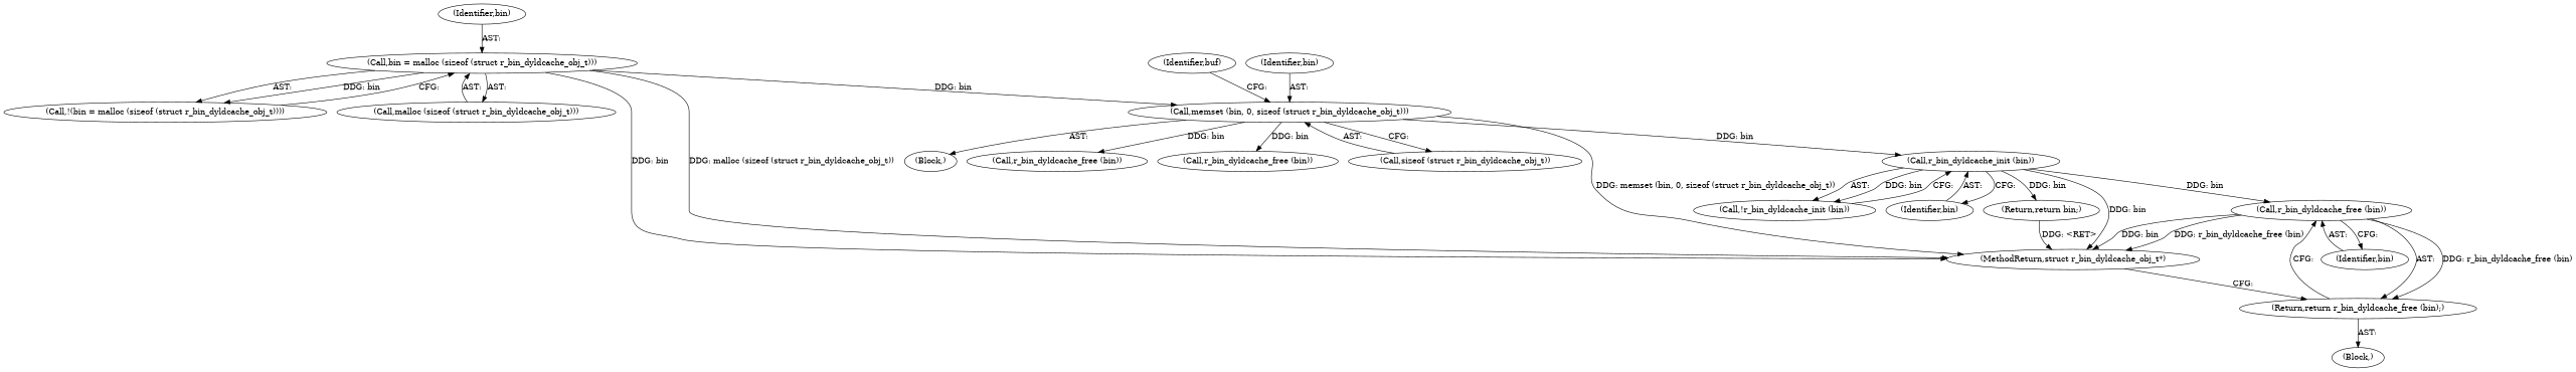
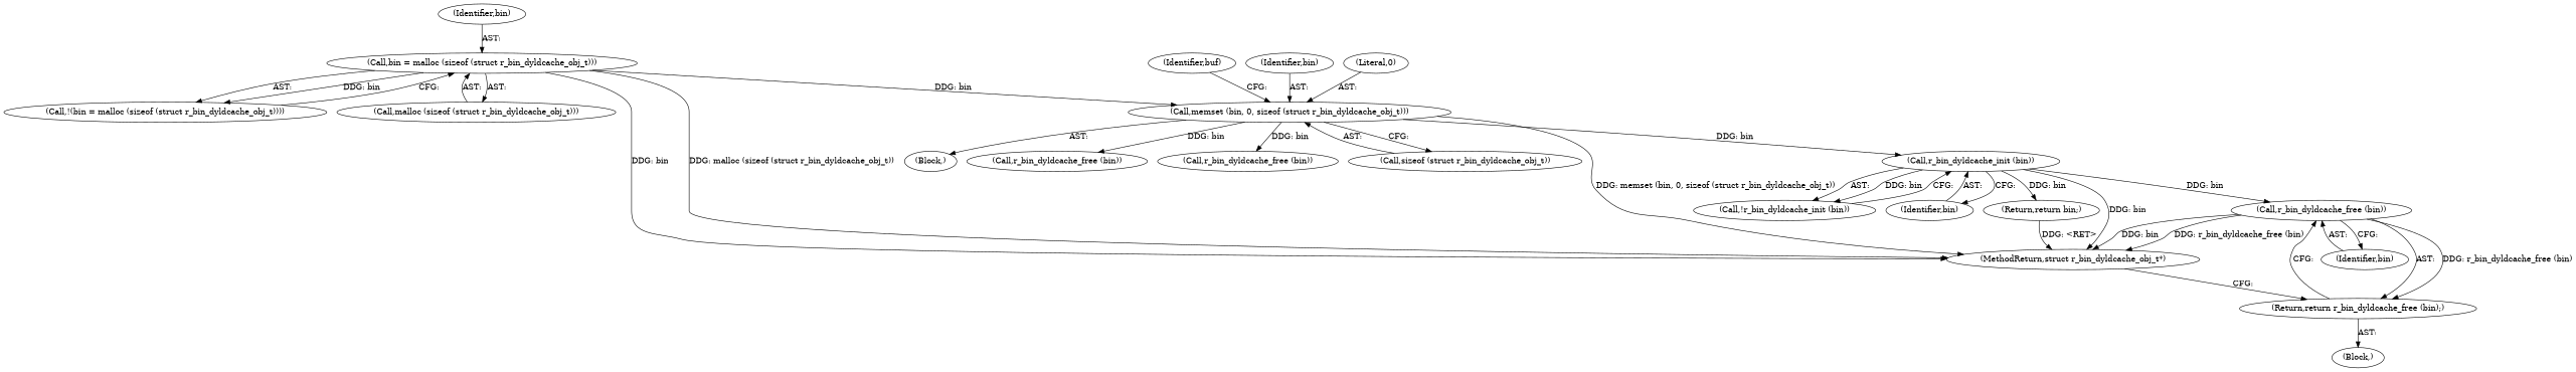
  digraph {
    n1 [label="(Call,r_bin_dyldcache_free (bin))"]
    n2 [label="(Return,return r_bin_dyldcache_free (bin);)"]
    n3 [label="(MethodReturn,struct r_bin_dyldcache_obj_t*)"]
    n4 [label="(Identifier,bin)"]
    n5 [label="(Block,)"]
    n6 [label="(Call,r_bin_dyldcache_init (bin))"]
    n7 [label="(Call,!r_bin_dyldcache_init (bin))"]
    n8 [label="(Identifier,bin)"]
    n9 [label="(Return,return bin;)"]
    n10 [label="(Call,memset (bin, 0, sizeof (struct r_bin_dyldcache_obj_t)))"]
    n11 [label="(Block,)"]
    n12 [label="(Call,r_bin_dyldcache_free (bin))"]
    n13 [label="(Call,r_bin_dyldcache_free (bin))"]
    n14 [label="(Call,sizeof (struct r_bin_dyldcache_obj_t))"]
    n15 [label="(Call,bin = malloc (sizeof (struct r_bin_dyldcache_obj_t)))"]
    n16 [label="(Call,!(bin = malloc (sizeof (struct r_bin_dyldcache_obj_t))))"]
    n17 [label="(Call,malloc (sizeof (struct r_bin_dyldcache_obj_t)))"]
    n18 [label="(Identifier,bin)"]
    n19 [label="(Identifier,bin)"]
+   n20 [label="(Literal,0)"]
    n21 [label="(Identifier,buf)"]
    n1 -> n2 [label="AST: "]
    n1 -> n2 [label="DDG: r_bin_dyldcache_free (bin)"]
    n1 -> n3 [label="DDG: r_bin_dyldcache_free (bin)"]
    n1 -> n3 [label="DDG: bin"]
    n1 -> n4 [label="CFG: "]
    n2 -> n1 [label="CFG: "]
    n2 -> n5 [label="AST: "]
    n3 -> n2 [label="CFG: "]
    n4 -> n1 [label="AST: "]
    n6 -> n1 [label="DDG: bin"]
    n6 -> n3 [label="DDG: bin"]
    n6 -> n7 [label="AST: "]
    n6 -> n7 [label="DDG: bin"]
    n6 -> n8 [label="CFG: "]
    n6 -> n9 [label="DDG: bin"]
    n7 -> n6 [label="CFG: "]
    n8 -> n6 [label="AST: "]
    n9 -> n3 [label="DDG: <RET>"]
    n10 -> n3 [label="DDG: memset (bin, 0, sizeof (struct r_bin_dyldcache_obj_t))"]
    n10 -> n6 [label="DDG: bin"]
    n10 -> n11 [label="AST: "]
    n10 -> n12 [label="DDG: bin"]
    n10 -> n13 [label="DDG: bin"]
    n10 -> n14 [label="CFG: "]
    n14 -> n10 [label="AST: "]
    n15 -> n3 [label="DDG: bin"]
    n15 -> n3 [label="DDG: malloc (sizeof (struct r_bin_dyldcache_obj_t))"]
    n15 -> n10 [label="DDG: bin"]
    n15 -> n16 [label="AST: "]
    n15 -> n16 [label="DDG: bin"]
    n15 -> n17 [label="AST: "]
    n16 -> n15 [label="CFG: "]
    n17 -> n15 [label="AST: "]
    n18 -> n10 [label="AST: "]
    n19 -> n15 [label="AST: "]
+   n20 -> n10 [label="AST: "]
    n21 -> n10 [label="CFG: "]
  }
